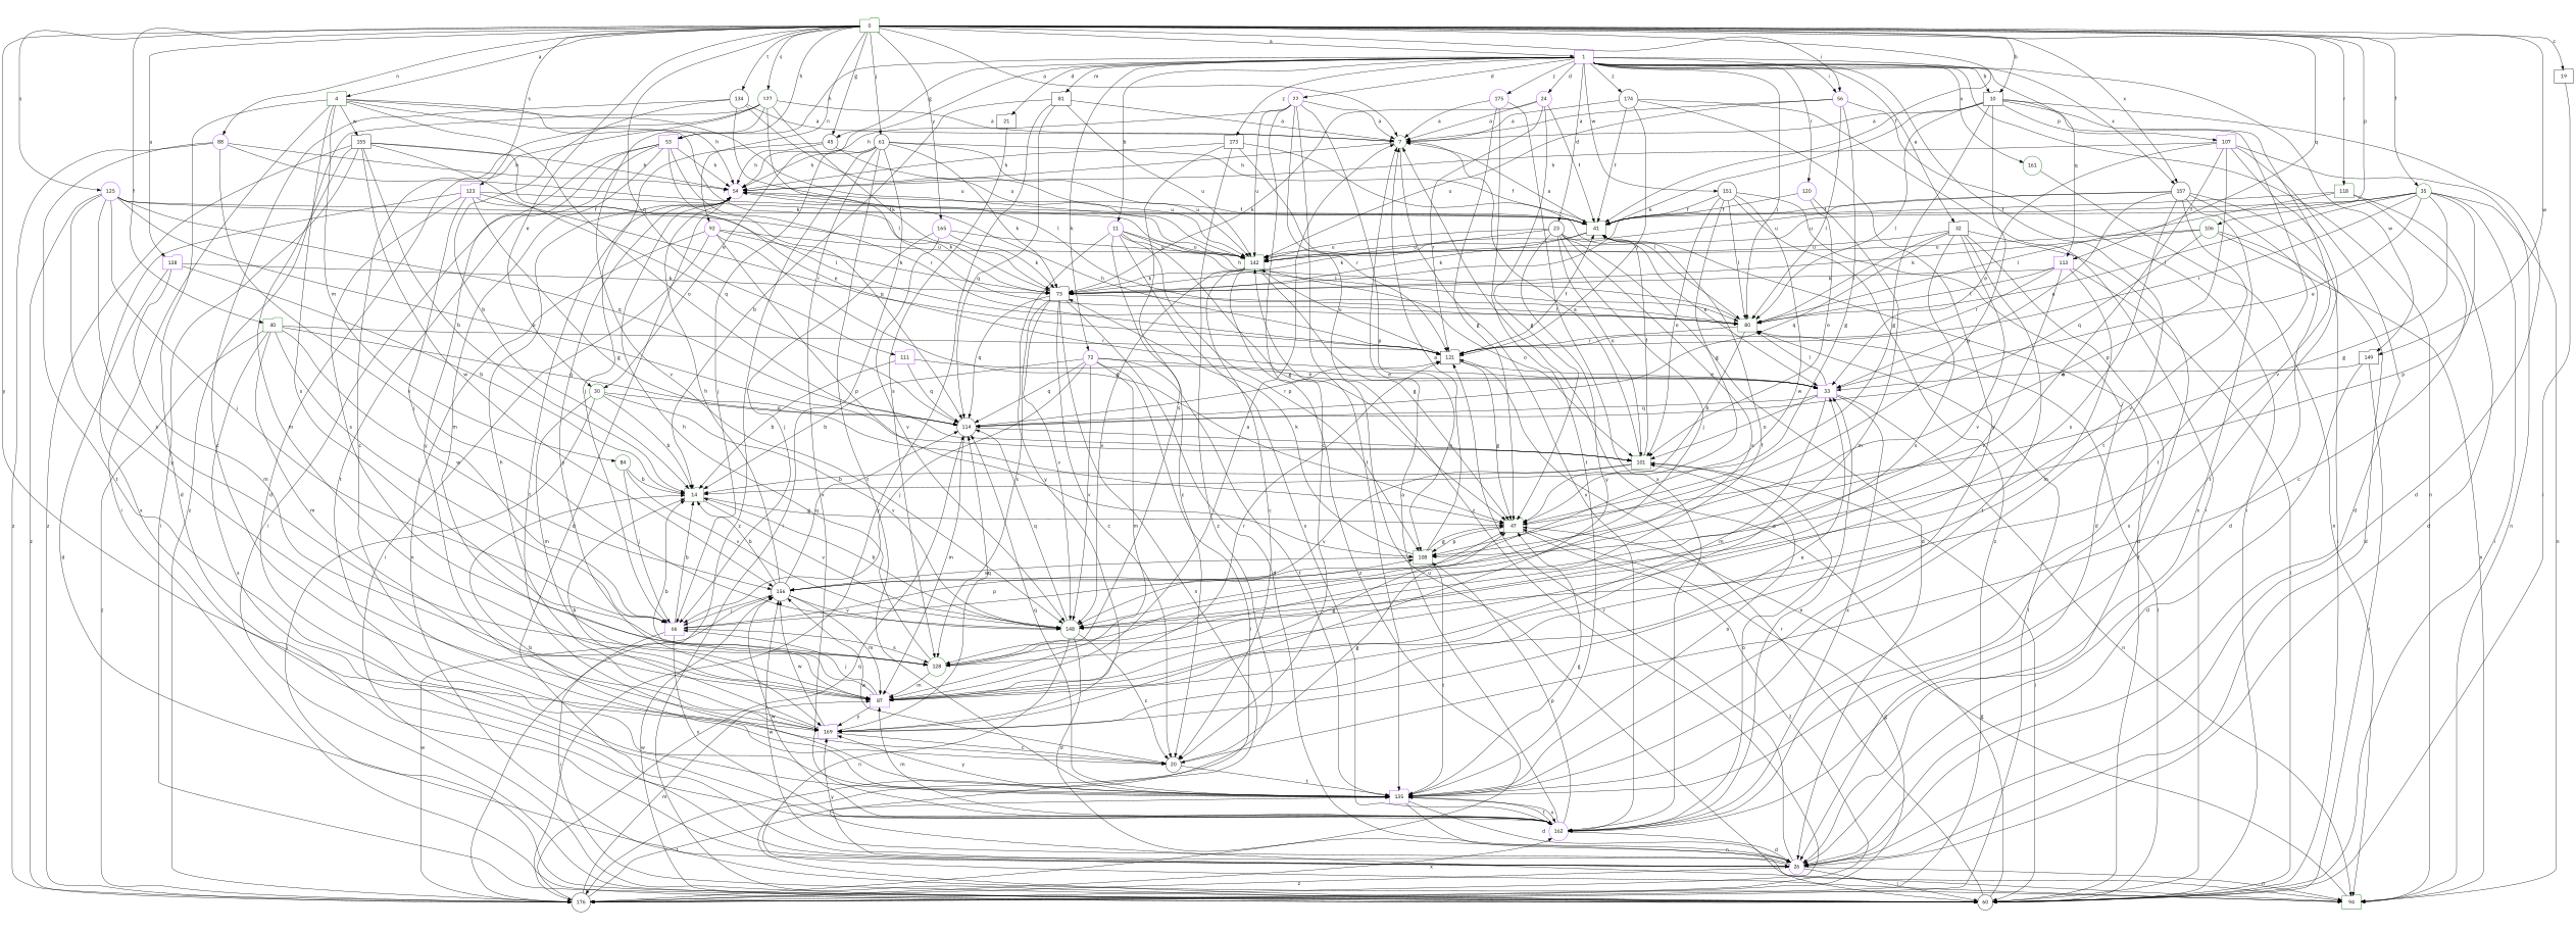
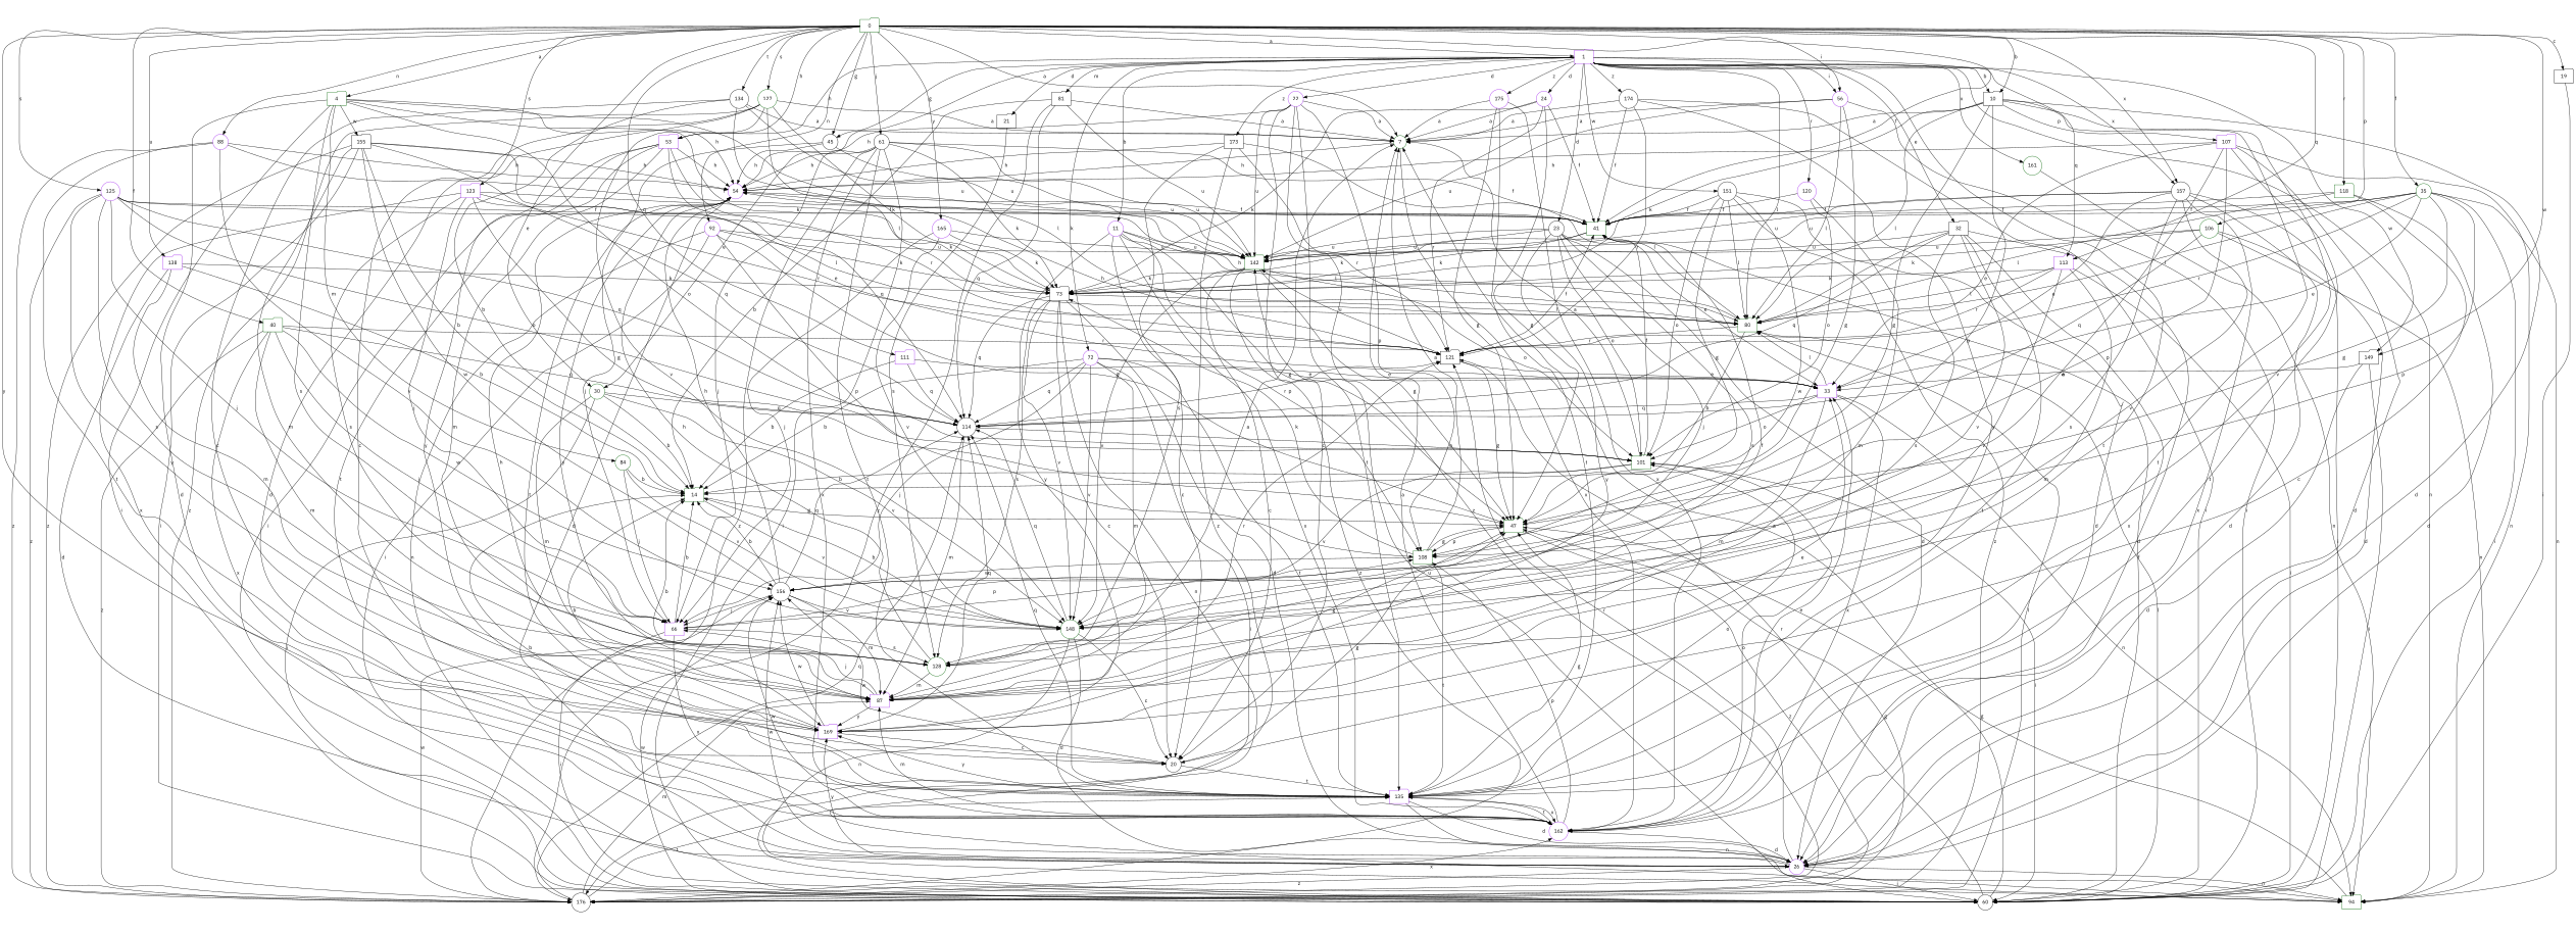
  strict digraph {
    fontname="IBM Plex Sans"
    node [color=purple fontname="IBM Plex Sans" shape=circle]
    edge [fontname="IBM Plex Sans"]
    0 [color=darkgreen shape=folder]
    1 [shape=folder]
    4 [color=darkgreen shape=folder]
    7 [color=darkgreen]
    10 [color=black shape=folder]
    19 [color=black shape=folder]
    30 [color=darkgreen]
    35 [color=darkgreen]
    40 [color=darkgreen shape=folder]
    41 [color=darkgreen shape=folder]
    45 [color=black]
    53 [shape=folder]
    56
    61 [color=black]
    88
    92
    106 [color=darkgreen]
    111 [shape=folder]
    113 [shape=folder]
    118 [color=darkgreen shape=folder]
    123 [shape=folder]
    125
    127 [color=darkgreen]
    134 [color=black]
    138 [shape=folder]
    149 [color=black shape=folder]
    157 [color=black]
    165
    169 [shape=folder]
    11
    21 [color=black shape=folder]
    22
    23 [color=black]
    24
    32 [color=black shape=folder]
    72
    80 [color=darkgreen shape=folder]
    81 [color=black shape=folder]
    94 [color=darkgreen shape=folder]
    120
    135 [shape=folder]
    151 [color=black]
    161 [color=darkgreen]
    173 [color=black shape=folder]
    174 [color=black]
    175
    26
    54
    60 [color=black]
    73 [color=black shape=folder]
    84 [color=darkgreen]
    101 [color=darkgreen shape=folder]
    128 [color=darkgreen]
    142 [color=darkgreen shape=folder]
    155 [color=black shape=folder]
    162
    47 [color=darkgreen shape=folder]
    107 [shape=folder]
    108 [color=darkgreen shape=folder]
    148 [color=darkgreen]
    14 [color=darkgreen shape=folder]
    87 [shape=folder]
    114 [color=black]
    33 [shape=folder]
    121 [color=black shape=folder]
    156 [color=black]
    176 [color=black]
    66 [shape=folder]
    20 [color=black]
    0 -> 1 [label=a]
    0 -> 4 [label=a]
    0 -> 7 [label=a]
    0 -> 10 [label=b]
    0 -> 19 [label=c]
    0 -> 30 [label=e]
    0 -> 35 [label=f]
    0 -> 40 [label=f]
    0 -> 41 [label=f]
    0 -> 45 [label=g]
    0 -> 53 [label=h]
    0 -> 56 [label=i]
    0 -> 61 [label=j]
    0 -> 88 [label=n]
    0 -> 92 [label=n]
    0 -> 106 [label=p]
    0 -> 111 [label=q]
    0 -> 113 [label=q]
    0 -> 118 [label=r]
    0 -> 123 [label=s]
    0 -> 125 [label=s]
    0 -> 127 [label=s]
    0 -> 134 [label=t]
    0 -> 138 [label=u]
    0 -> 149 [label=w]
    0 -> 157 [label=x]
    0 -> 165 [label=y]
    0 -> 169 [label=y]
    1 -> 10 [label=b]
    1 -> 30 [label=e]
    1 -> 45 [label=g]
    1 -> 53 [label=h]
    1 -> 56 [label=i]
    1 -> 113 [label=q]
    1 -> 149 [label=w]
    1 -> 157 [label=x]
    1 -> 11 [label=b]
    1 -> 21 [label=d]
    1 -> 22 [label=d]
    1 -> 23 [label=d]
    1 -> 24 [label=d]
    1 -> 32 [label=e]
    1 -> 72 [label=k]
    1 -> 80 [label=l]
    1 -> 81 [label=m]
    1 -> 94 [label=n]
    1 -> 120 [label=r]
    1 -> 135 [label=t]
    1 -> 151 [label=w]
    1 -> 161 [label=x]
    1 -> 173 [label=z]
    1 -> 174 [label=z]
    1 -> 175 [label=z]
    4 -> 26 [label=d]
    4 -> 54 [label=h]
    4 -> 60 [label=i]
    4 -> 73 [label=k]
    4 -> 84 [label=m]
    4 -> 101 [label=o]
    4 -> 128 [label=s]
    4 -> 142 [label=u]
    4 -> 155 [label=w]
    7 -> 54 [label=h]
    7 -> 162 [label=x]
    10 -> 7 [label=a]
    10 -> 80 [label=l]
    10 -> 135 [label=t]
    10 -> 26 [label=d]
    10 -> 73 [label=k]
    10 -> 47 [label=g]
    10 -> 107 [label=p]
    10 -> 108 [label=p]
    10 -> 148 [label=v]
    19 -> 60 [label=i]
    30 -> 60 [label=i]
    30 -> 148 [label=v]
    30 -> 14 [label=b]
    30 -> 87 [label=m]
    30 -> 114 [label=q]
    35 -> 41 [label=f]
    35 -> 80 [label=l]
    35 -> 94 [label=n]
    35 -> 60 [label=i]
    35 -> 142 [label=u]
    35 -> 47 [label=g]
    35 -> 108 [label=p]
    35 -> 33 [label=e]
    35 -> 121 [label=r]
    40 -> 162 [label=x]
    40 -> 87 [label=m]
    40 -> 114 [label=q]
    40 -> 121 [label=r]
    40 -> 156 [label=w]
    40 -> 176 [label=z]
    40 -> 66 [label=j]
-   41 -> 7 [label=a]
    41 -> 73 [label=k]
    41 -> 142 [label=u]
    45 -> 54 [label=h]
    45 -> 142 [label=u]
    45 -> 66 [label=j]
    53 -> 169 [label=y]
    53 -> 135 [label=t]
    53 -> 54 [label=h]
    53 -> 60 [label=i]
    53 -> 87 [label=m]
    53 -> 114 [label=q]
    53 -> 121 [label=r]
    56 -> 7 [label=a]
    56 -> 80 [label=l]
    56 -> 60 [label=i]
    56 -> 142 [label=u]
    56 -> 47 [label=g]
    61 -> 41 [label=f]
    61 -> 135 [label=t]
    61 -> 54 [label=h]
    61 -> 60 [label=i]
    61 -> 73 [label=k]
    61 -> 142 [label=u]
    61 -> 162 [label=x]
    61 -> 176 [label=z]
    61 -> 66 [label=j]
    88 -> 41 [label=f]
    88 -> 135 [label=t]
    88 -> 54 [label=h]
    88 -> 148 [label=v]
    88 -> 176 [label=z]
    92 -> 94 [label=n]
    92 -> 60 [label=i]
    92 -> 73 [label=k]
    92 -> 142 [label=u]
    92 -> 47 [label=g]
    92 -> 108 [label=p]
    106 -> 94 [label=n]
    106 -> 26 [label=d]
    106 -> 73 [label=k]
    106 -> 142 [label=u]
    106 -> 114 [label=q]
    111 -> 14 [label=b]
    111 -> 114 [label=q]
    111 -> 33 [label=e]
    113 -> 80 [label=l]
    113 -> 60 [label=i]
    113 -> 73 [label=k]
    113 -> 148 [label=v]
    113 -> 87 [label=m]
    113 -> 121 [label=r]
    118 -> 41 [label=f]
    118 -> 80 [label=l]
    118 -> 26 [label=d]
    118 -> 20 [label=c]
    123 -> 41 [label=f]
    123 -> 80 [label=l]
    123 -> 128 [label=s]
    123 -> 162 [label=x]
    123 -> 47 [label=g]
    123 -> 121 [label=r]
    123 -> 66 [label=j]
    125 -> 41 [label=f]
    125 -> 169 [label=y]
    125 -> 73 [label=k]
    125 -> 101 [label=o]
    125 -> 128 [label=s]
    125 -> 114 [label=q]
    125 -> 176 [label=z]
    125 -> 66 [label=j]
    127 -> 7 [label=a]
    127 -> 80 [label=l]
    127 -> 26 [label=d]
    127 -> 73 [label=k]
    127 -> 148 [label=v]
    127 -> 176 [label=z]
    127 -> 20 [label=c]
    134 -> 7 [label=a]
    134 -> 80 [label=l]
    134 -> 142 [label=u]
    134 -> 14 [label=b]
    134 -> 20 [label=c]
    138 -> 26 [label=d]
    138 -> 73 [label=k]
    138 -> 14 [label=b]
    138 -> 87 [label=m]
    149 -> 26 [label=d]
    149 -> 60 [label=i]
    149 -> 33 [label=e]
    157 -> 41 [label=f]
    157 -> 26 [label=d]
    157 -> 60 [label=i]
    157 -> 128 [label=s]
    157 -> 142 [label=u]
    157 -> 162 [label=x]
    157 -> 148 [label=v]
    157 -> 33 [label=e]
    165 -> 73 [label=k]
    165 -> 142 [label=u]
    165 -> 148 [label=v]
    165 -> 66 [label=j]
    169 -> 54 [label=h]
    169 -> 14 [label=b]
    169 -> 114 [label=q]
    169 -> 33 [label=e]
    169 -> 156 [label=w]
    169 -> 20 [label=c]
    11 -> 169 [label=y]
    11 -> 80 [label=l]
    11 -> 142 [label=u]
    11 -> 162 [label=x]
    11 -> 47 [label=g]
    11 -> 108 [label=p]
    11 -> 20 [label=c]
    21 -> 128 [label=s]
    22 -> 7 [label=a]
    22 -> 135 [label=t]
    22 -> 54 [label=h]
    22 -> 142 [label=u]
    22 -> 108 [label=p]
    22 -> 176 [label=z]
    22 -> 20 [label=c]
    23 -> 169 [label=y]
    23 -> 26 [label=d]
    23 -> 73 [label=k]
    23 -> 101 [label=o]
    23 -> 128 [label=s]
    23 -> 142 [label=u]
    23 -> 33 [label=e]
    23 -> 66 [label=j]
    24 -> 7 [label=a]
    24 -> 41 [label=f]
    24 -> 73 [label=k]
    24 -> 47 [label=g]
    24 -> 121 [label=r]
    32 -> 80 [label=l]
    32 -> 135 [label=t]
    32 -> 26 [label=d]
    32 -> 128 [label=s]
    32 -> 142 [label=u]
    32 -> 162 [label=x]
    32 -> 148 [label=v]
    32 -> 114 [label=q]
    72 -> 135 [label=t]
    72 -> 60 [label=i]
    72 -> 148 [label=v]
    72 -> 14 [label=b]
    72 -> 87 [label=m]
    72 -> 114 [label=q]
    72 -> 33 [label=e]
    72 -> 66 [label=j]
    80 -> 54 [label=h]
    80 -> 14 [label=b]
    80 -> 121 [label=r]
    81 -> 7 [label=a]
    81 -> 142 [label=u]
    81 -> 14 [label=b]
    81 -> 114 [label=q]
    81 -> 176 [label=z]
    94 -> 47 [label=g]
    120 -> 41 [label=f]
    120 -> 101 [label=o]
    120 -> 87 [label=m]
    135 -> 169 [label=y]
    135 -> 94 [label=n]
    135 -> 26 [label=d]
    135 -> 101 [label=o]
    135 -> 162 [label=x]
    135 -> 47 [label=g]
    135 -> 14 [label=b]
    135 -> 114 [label=q]
    151 -> 41 [label=f]
    151 -> 80 [label=l]
    151 -> 26 [label=d]
    151 -> 101 [label=o]
    151 -> 47 [label=g]
    151 -> 156 [label=w]
    151 -> 176 [label=z]
    161 -> 94 [label=n]
    173 -> 80 [label=l]
    173 -> 54 [label=h]
    173 -> 128 [label=s]
    173 -> 121 [label=r]
    173 -> 176 [label=z]
    174 -> 7 [label=a]
    174 -> 41 [label=f]
    174 -> 169 [label=y]
    174 -> 60 [label=i]
    174 -> 121 [label=r]
    175 -> 7 [label=a]
    175 -> 135 [label=t]
    175 -> 162 [label=x]
    175 -> 47 [label=g]
    26 -> 169 [label=y]
    26 -> 94 [label=n]
    26 -> 60 [label=i]
    26 -> 121 [label=r]
    26 -> 156 [label=w]
    26 -> 176 [label=z]
    54 -> 41 [label=f]
    54 -> 169 [label=y]
    54 -> 135 [label=t]
    54 -> 26 [label=d]
    60 -> 7 [label=a]
    60 -> 41 [label=f]
    60 -> 80 [label=l]
    60 -> 142 [label=u]
    60 -> 121 [label=r]
    60 -> 156 [label=w]
    73 -> 80 [label=l]
    73 -> 94 [label=n]
    73 -> 26 [label=d]
    73 -> 128 [label=s]
    73 -> 148 [label=v]
    73 -> 114 [label=q]
    73 -> 20 [label=c]
    84 -> 148 [label=v]
    84 -> 14 [label=b]
    84 -> 66 [label=j]
    101 -> 7 [label=a]
    101 -> 41 [label=f]
    101 -> 60 [label=i]
    101 -> 148 [label=v]
    101 -> 14 [label=b]
    128 -> 41 [label=f]
    128 -> 54 [label=h]
    128 -> 87 [label=m]
    142 -> 73 [label=k]
    142 -> 101 [label=o]
    142 -> 47 [label=g]
    142 -> 148 [label=v]
    142 -> 176 [label=z]
    142 -> 20 [label=c]
    155 -> 54 [label=h]
    155 -> 60 [label=i]
    155 -> 14 [label=b]
    155 -> 87 [label=m]
    155 -> 114 [label=q]
    155 -> 33 [label=e]
    155 -> 156 [label=w]
    155 -> 176 [label=z]
    162 -> 7 [label=a]
    162 -> 135 [label=t]
    162 -> 26 [label=d]
    162 -> 101 [label=o]
    162 -> 108 [label=p]
    162 -> 87 [label=m]
    162 -> 33 [label=e]
    162 -> 156 [label=w]
    47 -> 108 [label=p]
    47 -> 176 [label=z]
    107 -> 94 [label=n]
    107 -> 135 [label=t]
    107 -> 26 [label=d]
    107 -> 54 [label=h]
    107 -> 108 [label=p]
    107 -> 33 [label=e]
    107 -> 156 [label=w]
    108 -> 7 [label=a]
    108 -> 135 [label=t]
    108 -> 73 [label=k]
    108 -> 47 [label=g]
    108 -> 156 [label=w]
    148 -> 94 [label=n]
    148 -> 26 [label=d]
    148 -> 14 [label=b]
    148 -> 114 [label=q]
    148 -> 20 [label=c]
    14 -> 47 [label=g]
    14 -> 148 [label=v]
    87 -> 7 [label=a]
    87 -> 169 [label=y]
    87 -> 47 [label=g]
    87 -> 14 [label=b]
    87 -> 121 [label=r]
    87 -> 66 [label=j]
    114 -> 101 [label=o]
    114 -> 87 [label=m]
    114 -> 121 [label=r]
    33 -> 80 [label=l]
    33 -> 94 [label=n]
    33 -> 101 [label=o]
    33 -> 162 [label=x]
    33 -> 87 [label=m]
    33 -> 114 [label=q]
    121 -> 41 [label=f]
    121 -> 54 [label=h]
    121 -> 142 [label=u]
    121 -> 47 [label=g]
    121 -> 33 [label=e]
    156 -> 54 [label=h]
    156 -> 148 [label=v]
    156 -> 14 [label=b]
    156 -> 87 [label=m]
    156 -> 114 [label=q]
    156 -> 66 [label=j]
    176 -> 80 [label=l]
    176 -> 135 [label=t]
    176 -> 162 [label=x]
    176 -> 47 [label=g]
    176 -> 87 [label=m]
    176 -> 114 [label=q]
    176 -> 156 [label=w]
    66 -> 60 [label=i]
    66 -> 128 [label=s]
    66 -> 162 [label=x]
    66 -> 108 [label=p]
    66 -> 14 [label=b]
    20 -> 135 [label=t]
    20 -> 47 [label=g]
    20 -> 156 [label=w]
  }
